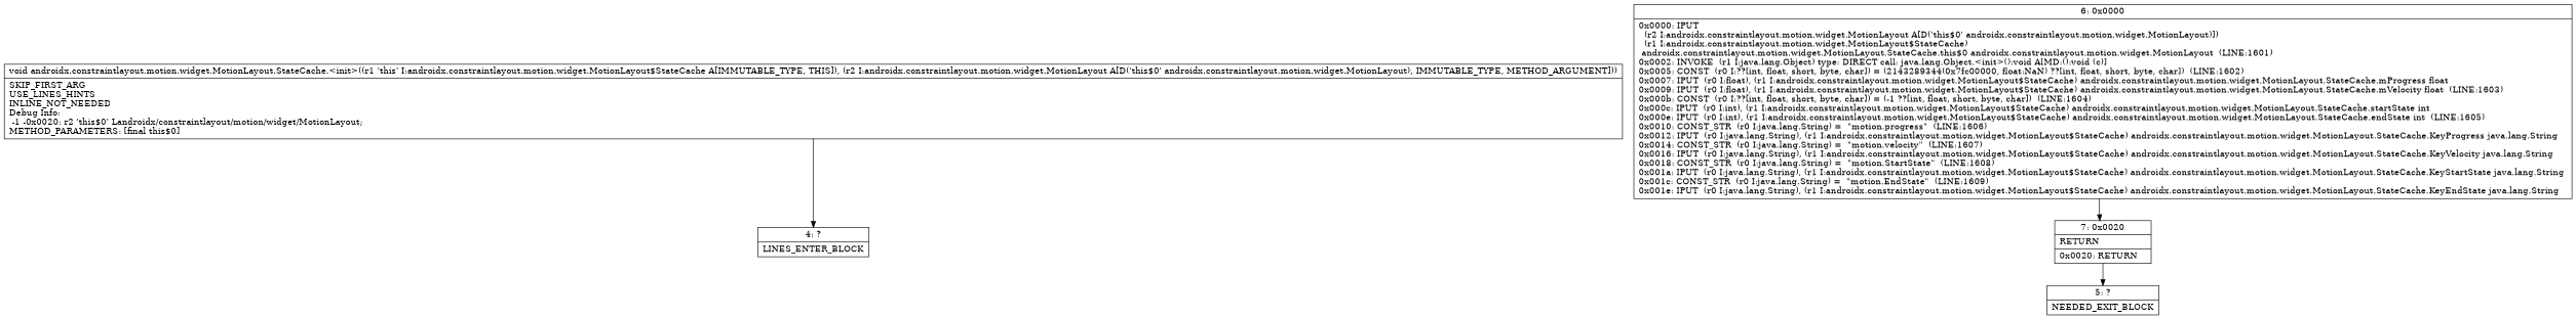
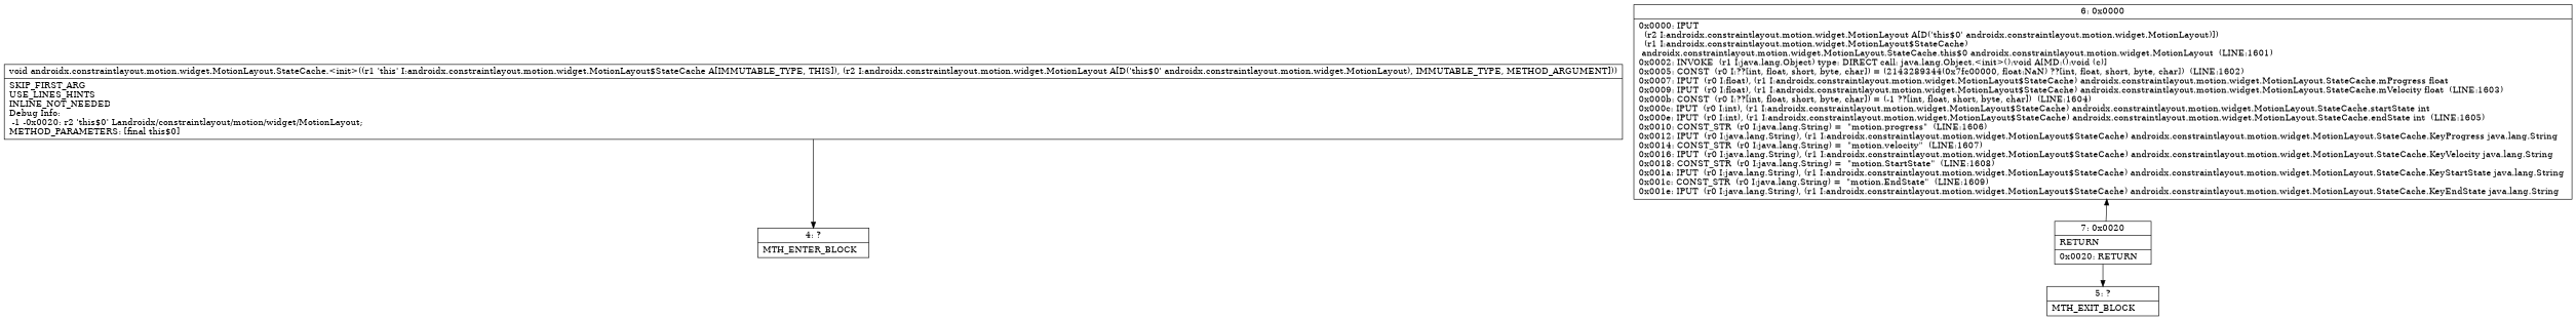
  digraph {
    node [shape=record]
-   n1 [label="{4\:\ ?|LINES_ENTER_BLOCK\l}"]
+   n1 [label="{4\:\ ?|MTH_ENTER_BLOCK\l}"]
    n2 [label="{6\:\ 0x0000|0x0000: IPUT  \l  (r2 I:androidx.constraintlayout.motion.widget.MotionLayout A[D('this$0' androidx.constraintlayout.motion.widget.MotionLayout)])\l  (r1 I:androidx.constraintlayout.motion.widget.MotionLayout$StateCache)\l androidx.constraintlayout.motion.widget.MotionLayout.StateCache.this$0 androidx.constraintlayout.motion.widget.MotionLayout  (LINE:1601)\l0x0002: INVOKE  (r1 I:java.lang.Object) type: DIRECT call: java.lang.Object.\<init\>():void A[MD:():void (c)]\l0x0005: CONST  (r0 I:??[int, float, short, byte, char]) = (2143289344(0x7fc00000, float:NaN) ??[int, float, short, byte, char])  (LINE:1602)\l0x0007: IPUT  (r0 I:float), (r1 I:androidx.constraintlayout.motion.widget.MotionLayout$StateCache) androidx.constraintlayout.motion.widget.MotionLayout.StateCache.mProgress float \l0x0009: IPUT  (r0 I:float), (r1 I:androidx.constraintlayout.motion.widget.MotionLayout$StateCache) androidx.constraintlayout.motion.widget.MotionLayout.StateCache.mVelocity float  (LINE:1603)\l0x000b: CONST  (r0 I:??[int, float, short, byte, char]) = (\-1 ??[int, float, short, byte, char])  (LINE:1604)\l0x000c: IPUT  (r0 I:int), (r1 I:androidx.constraintlayout.motion.widget.MotionLayout$StateCache) androidx.constraintlayout.motion.widget.MotionLayout.StateCache.startState int \l0x000e: IPUT  (r0 I:int), (r1 I:androidx.constraintlayout.motion.widget.MotionLayout$StateCache) androidx.constraintlayout.motion.widget.MotionLayout.StateCache.endState int  (LINE:1605)\l0x0010: CONST_STR  (r0 I:java.lang.String) =  \"motion.progress\"  (LINE:1606)\l0x0012: IPUT  (r0 I:java.lang.String), (r1 I:androidx.constraintlayout.motion.widget.MotionLayout$StateCache) androidx.constraintlayout.motion.widget.MotionLayout.StateCache.KeyProgress java.lang.String \l0x0014: CONST_STR  (r0 I:java.lang.String) =  \"motion.velocity\"  (LINE:1607)\l0x0016: IPUT  (r0 I:java.lang.String), (r1 I:androidx.constraintlayout.motion.widget.MotionLayout$StateCache) androidx.constraintlayout.motion.widget.MotionLayout.StateCache.KeyVelocity java.lang.String \l0x0018: CONST_STR  (r0 I:java.lang.String) =  \"motion.StartState\"  (LINE:1608)\l0x001a: IPUT  (r0 I:java.lang.String), (r1 I:androidx.constraintlayout.motion.widget.MotionLayout$StateCache) androidx.constraintlayout.motion.widget.MotionLayout.StateCache.KeyStartState java.lang.String \l0x001c: CONST_STR  (r0 I:java.lang.String) =  \"motion.EndState\"  (LINE:1609)\l0x001e: IPUT  (r0 I:java.lang.String), (r1 I:androidx.constraintlayout.motion.widget.MotionLayout$StateCache) androidx.constraintlayout.motion.widget.MotionLayout.StateCache.KeyEndState java.lang.String \l}"]
    n3 [label="{7\:\ 0x0020|RETURN\l|0x0020: RETURN   \l}"]
-   n4 [label="{5\:\ ?|NEEDED_EXIT_BLOCK\l}"]
+   n4 [label="{5\:\ ?|MTH_EXIT_BLOCK\l}"]
    n5 [label="{void androidx.constraintlayout.motion.widget.MotionLayout.StateCache.\<init\>((r1 'this' I:androidx.constraintlayout.motion.widget.MotionLayout$StateCache A[IMMUTABLE_TYPE, THIS]), (r2 I:androidx.constraintlayout.motion.widget.MotionLayout A[D('this$0' androidx.constraintlayout.motion.widget.MotionLayout), IMMUTABLE_TYPE, METHOD_ARGUMENT]))  | SKIP_FIRST_ARG\lUSE_LINES_HINTS\lINLINE_NOT_NEEDED\lDebug Info:\l  \-1 \-0x0020: r2 'this$0' Landroidx\/constraintlayout\/motion\/widget\/MotionLayout;\lMETHOD_PARAMETERS: [final this$0]\l}"]
-   n2 -> n3
+   n3 -> n2
    n3 -> n4
    n5 -> n1
  }
